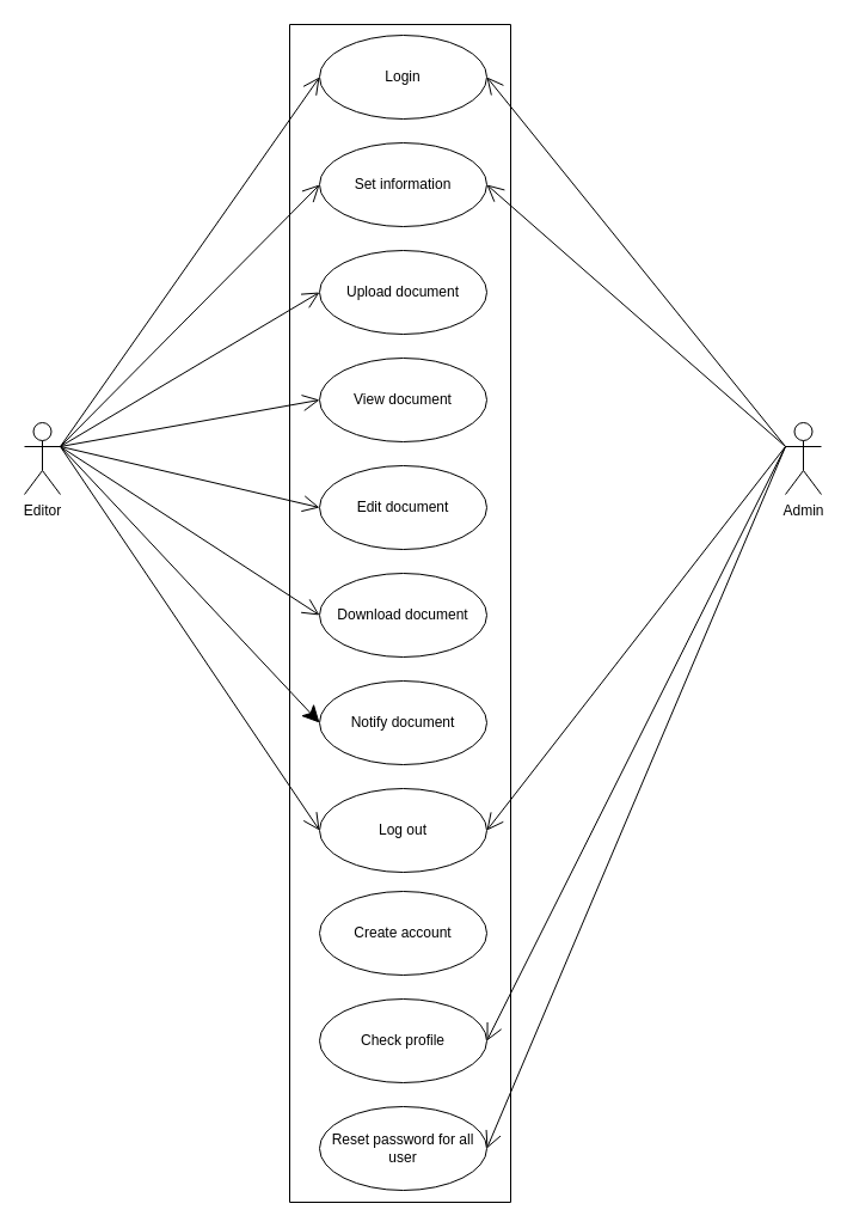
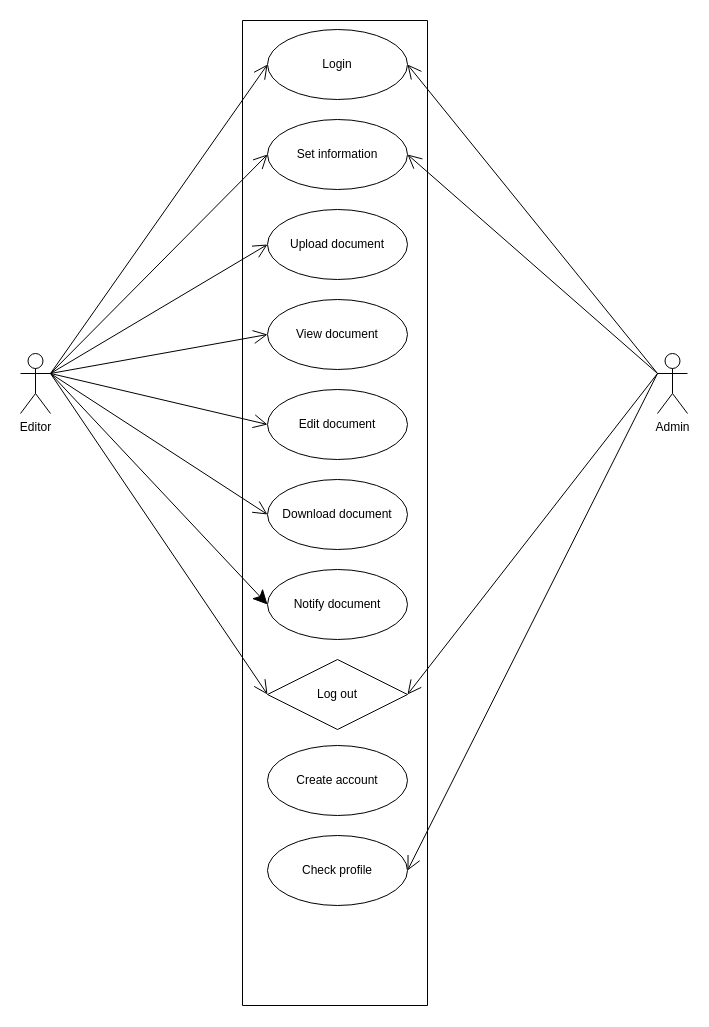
  <mxCell id="0" />
  <mxCell id="1" parent="0" />
  <mxCell id="2" value="" style="verticalLabelPosition=bottom;verticalAlign=top;html=1;shape=mxgraph.basic.rect;fillColor2=none;strokeWidth=1;size=20;indent=5;" parent="1" vertex="1"><mxGeometry x="242" y="20" width="185" height="985" as="geometry" /></mxCell>
  <mxCell id="3" value="Editor" style="shape=umlActor;verticalLabelPosition=bottom;verticalAlign=top;html=1;outlineConnect=0;" parent="1" vertex="1"><mxGeometry x="20" y="353" width="30" height="60" as="geometry" /></mxCell>
  <mxCell id="4" value="Login" style="ellipse;whiteSpace=wrap;html=1;" parent="1" vertex="1"><mxGeometry x="267" y="29" width="140" height="70" as="geometry" /></mxCell>
  <mxCell id="5" value="Set information" style="ellipse;whiteSpace=wrap;html=1;" parent="1" vertex="1"><mxGeometry x="267" y="119" width="140" height="70" as="geometry" /></mxCell>
  <mxCell id="6" value="Upload document" style="ellipse;whiteSpace=wrap;html=1;" parent="1" vertex="1"><mxGeometry x="267" y="209" width="140" height="70" as="geometry" /></mxCell>
  <mxCell id="7" value="View document" style="ellipse;whiteSpace=wrap;html=1;" parent="1" vertex="1"><mxGeometry x="267" y="299" width="140" height="70" as="geometry" /></mxCell>
  <mxCell id="8" value="Download document" style="ellipse;whiteSpace=wrap;html=1;" parent="1" vertex="1"><mxGeometry x="267" y="479" width="140" height="70" as="geometry" /></mxCell>
  <mxCell id="9" value="Edit document" style="ellipse;whiteSpace=wrap;html=1;" parent="1" vertex="1"><mxGeometry x="267" y="389" width="140" height="70" as="geometry" /></mxCell>
  <mxCell id="10" value="Notify document" style="ellipse;whiteSpace=wrap;html=1;" parent="1" vertex="1"><mxGeometry x="267" y="569" width="140" height="70" as="geometry" /></mxCell>
- <mxCell id="11" value="Log out" style="ellipse;whiteSpace=wrap;html=1;" parent="1" vertex="1"><mxGeometry x="267" y="659" width="140" height="70" as="geometry" /></mxCell>
+ <mxCell id="11" value="Log out" style="rhombus;whiteSpace=wrap;html=1;" parent="1" vertex="1"><mxGeometry x="267" y="659" width="140" height="70" as="geometry" /></mxCell>
  <mxCell id="12" value="" style="endArrow=open;endFill=1;endSize=12;html=1;rounded=0;entryX=0;entryY=0.5;entryDx=0;entryDy=0;exitX=1;exitY=0.333;exitDx=0;exitDy=0;exitPerimeter=0;" parent="1" source="3" target="4" edge="1"><mxGeometry width="160" relative="1" as="geometry"><mxPoint x="37" y="319" as="sourcePoint" /><mxPoint x="267" y="59" as="targetPoint" /></mxGeometry></mxCell>
  <mxCell id="13" value="" style="endArrow=open;endFill=1;endSize=12;html=1;rounded=0;entryX=0;entryY=0.5;entryDx=0;entryDy=0;exitX=1;exitY=0.333;exitDx=0;exitDy=0;exitPerimeter=0;" parent="1" source="3" target="5" edge="1"><mxGeometry width="160" relative="1" as="geometry"><mxPoint x="387" y="399" as="sourcePoint" /><mxPoint x="547" y="399" as="targetPoint" /></mxGeometry></mxCell>
  <mxCell id="14" value="" style="endArrow=open;endFill=1;endSize=12;html=1;rounded=0;entryX=0;entryY=0.5;entryDx=0;entryDy=0;exitX=1;exitY=0.333;exitDx=0;exitDy=0;exitPerimeter=0;" parent="1" source="3" target="6" edge="1"><mxGeometry width="160" relative="1" as="geometry"><mxPoint x="387" y="399" as="sourcePoint" /><mxPoint x="547" y="399" as="targetPoint" /></mxGeometry></mxCell>
  <mxCell id="15" value="" style="endArrow=open;endFill=1;endSize=12;html=1;rounded=0;entryX=0;entryY=0.5;entryDx=0;entryDy=0;exitX=1;exitY=0.333;exitDx=0;exitDy=0;exitPerimeter=0;" parent="1" source="3" target="7" edge="1"><mxGeometry width="160" relative="1" as="geometry"><mxPoint x="387" y="399" as="sourcePoint" /><mxPoint x="547" y="399" as="targetPoint" /></mxGeometry></mxCell>
  <mxCell id="16" value="" style="endArrow=open;endFill=1;endSize=12;html=1;rounded=0;exitX=1;exitY=0.333;exitDx=0;exitDy=0;exitPerimeter=0;entryX=0;entryY=0.5;entryDx=0;entryDy=0;" parent="1" source="3" target="9" edge="1"><mxGeometry width="160" relative="1" as="geometry"><mxPoint x="387" y="399" as="sourcePoint" /><mxPoint x="547" y="399" as="targetPoint" /></mxGeometry></mxCell>
  <mxCell id="17" value="" style="endArrow=open;endFill=1;endSize=12;html=1;rounded=0;entryX=0;entryY=0.5;entryDx=0;entryDy=0;exitX=1;exitY=0.333;exitDx=0;exitDy=0;exitPerimeter=0;" parent="1" source="3" target="8" edge="1"><mxGeometry width="160" relative="1" as="geometry"><mxPoint x="107" y="459" as="sourcePoint" /><mxPoint x="547" y="399" as="targetPoint" /></mxGeometry></mxCell>
  <mxCell id="18" value="" style="endArrow=classic;endFill=1;endSize=12;html=1;rounded=0;entryX=0;entryY=0.5;entryDx=0;entryDy=0;exitX=1;exitY=0.333;exitDx=0;exitDy=0;exitPerimeter=0;" parent="1" source="3" target="10" edge="1"><mxGeometry width="160" relative="1" as="geometry"><mxPoint x="387" y="399" as="sourcePoint" /><mxPoint x="547" y="399" as="targetPoint" /></mxGeometry></mxCell>
  <mxCell id="19" value="" style="endArrow=open;endFill=1;endSize=12;html=1;rounded=0;entryX=0;entryY=0.5;entryDx=0;entryDy=0;exitX=1;exitY=0.333;exitDx=0;exitDy=0;exitPerimeter=0;" parent="1" source="3" target="11" edge="1"><mxGeometry width="160" relative="1" as="geometry"><mxPoint x="387" y="399" as="sourcePoint" /><mxPoint x="547" y="399" as="targetPoint" /></mxGeometry></mxCell>
  <mxCell id="20" value="Admin" style="shape=umlActor;verticalLabelPosition=bottom;verticalAlign=top;html=1;outlineConnect=0;" parent="1" vertex="1"><mxGeometry x="657" y="353" width="30" height="60" as="geometry" /></mxCell>
  <mxCell id="21" value="Create account" style="ellipse;whiteSpace=wrap;html=1;" parent="1" vertex="1"><mxGeometry x="267" y="745" width="140" height="70" as="geometry" /></mxCell>
  <mxCell id="22" value="Check profile" style="ellipse;whiteSpace=wrap;html=1;" parent="1" vertex="1"><mxGeometry x="267" y="835" width="140" height="70" as="geometry" /></mxCell>
- <mxCell id="23" value="Reset password for all user" style="ellipse;whiteSpace=wrap;html=1;" parent="1" vertex="1"><mxGeometry x="267" y="925" width="140" height="70" as="geometry" /></mxCell>
  <mxCell id="24" value="" style="endArrow=open;endFill=1;endSize=12;html=1;rounded=0;exitX=0;exitY=0.333;exitDx=0;exitDy=0;exitPerimeter=0;entryX=1;entryY=0.5;entryDx=0;entryDy=0;" parent="1" source="20" target="4" edge="1"><mxGeometry width="160" relative="1" as="geometry"><mxPoint x="417" y="645" as="sourcePoint" /><mxPoint x="577" y="645" as="targetPoint" /></mxGeometry></mxCell>
  <mxCell id="25" value="" style="endArrow=open;endFill=1;endSize=12;html=1;rounded=0;exitX=0;exitY=0.333;exitDx=0;exitDy=0;exitPerimeter=0;entryX=1;entryY=0.5;entryDx=0;entryDy=0;" parent="1" source="20" target="5" edge="1"><mxGeometry width="160" relative="1" as="geometry"><mxPoint x="417" y="655" as="sourcePoint" /><mxPoint x="577" y="655" as="targetPoint" /></mxGeometry></mxCell>
  <mxCell id="26" value="" style="endArrow=open;endFill=1;endSize=12;html=1;rounded=0;exitX=0;exitY=0.333;exitDx=0;exitDy=0;exitPerimeter=0;entryX=1;entryY=0.5;entryDx=0;entryDy=0;" parent="1" source="20" target="11" edge="1"><mxGeometry width="160" relative="1" as="geometry"><mxPoint x="417" y="525" as="sourcePoint" /><mxPoint x="577" y="525" as="targetPoint" /></mxGeometry></mxCell>
  <mxCell id="27" value="" style="endArrow=open;endFill=1;endSize=12;html=1;rounded=0;exitX=0;exitY=0.333;exitDx=0;exitDy=0;exitPerimeter=0;entryX=1;entryY=0.5;entryDx=0;entryDy=0;" parent="1" source="20" target="22" edge="1"><mxGeometry width="160" relative="1" as="geometry"><mxPoint x="417" y="575" as="sourcePoint" /><mxPoint x="577" y="575" as="targetPoint" /></mxGeometry></mxCell>
- <mxCell id="28" value="" style="endArrow=open;endFill=1;endSize=12;html=1;rounded=0;exitX=0;exitY=0.333;exitDx=0;exitDy=0;exitPerimeter=0;entryX=1;entryY=0.5;entryDx=0;entryDy=0;" parent="1" source="20" target="23" edge="1"><mxGeometry width="160" relative="1" as="geometry"><mxPoint x="417" y="715" as="sourcePoint" /><mxPoint x="577" y="715" as="targetPoint" /></mxGeometry></mxCell>
